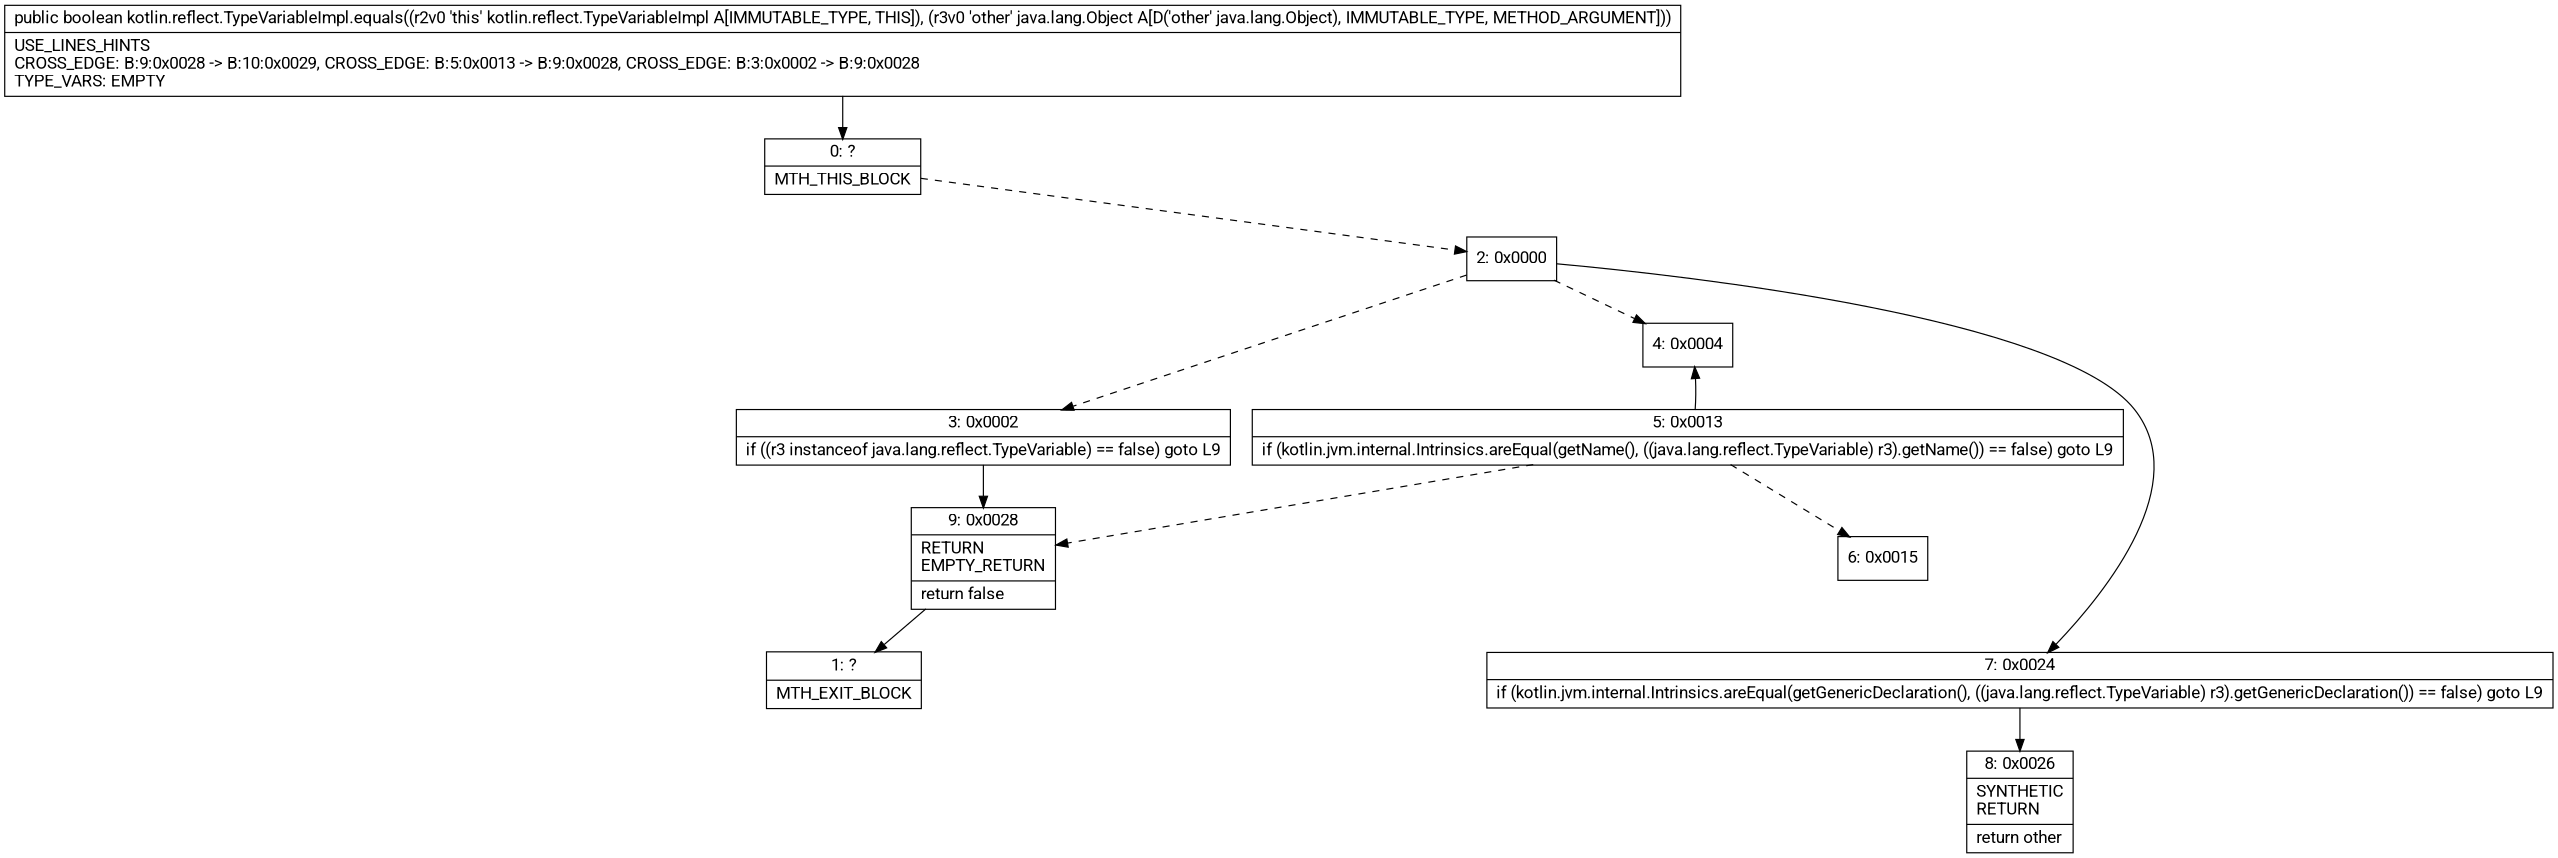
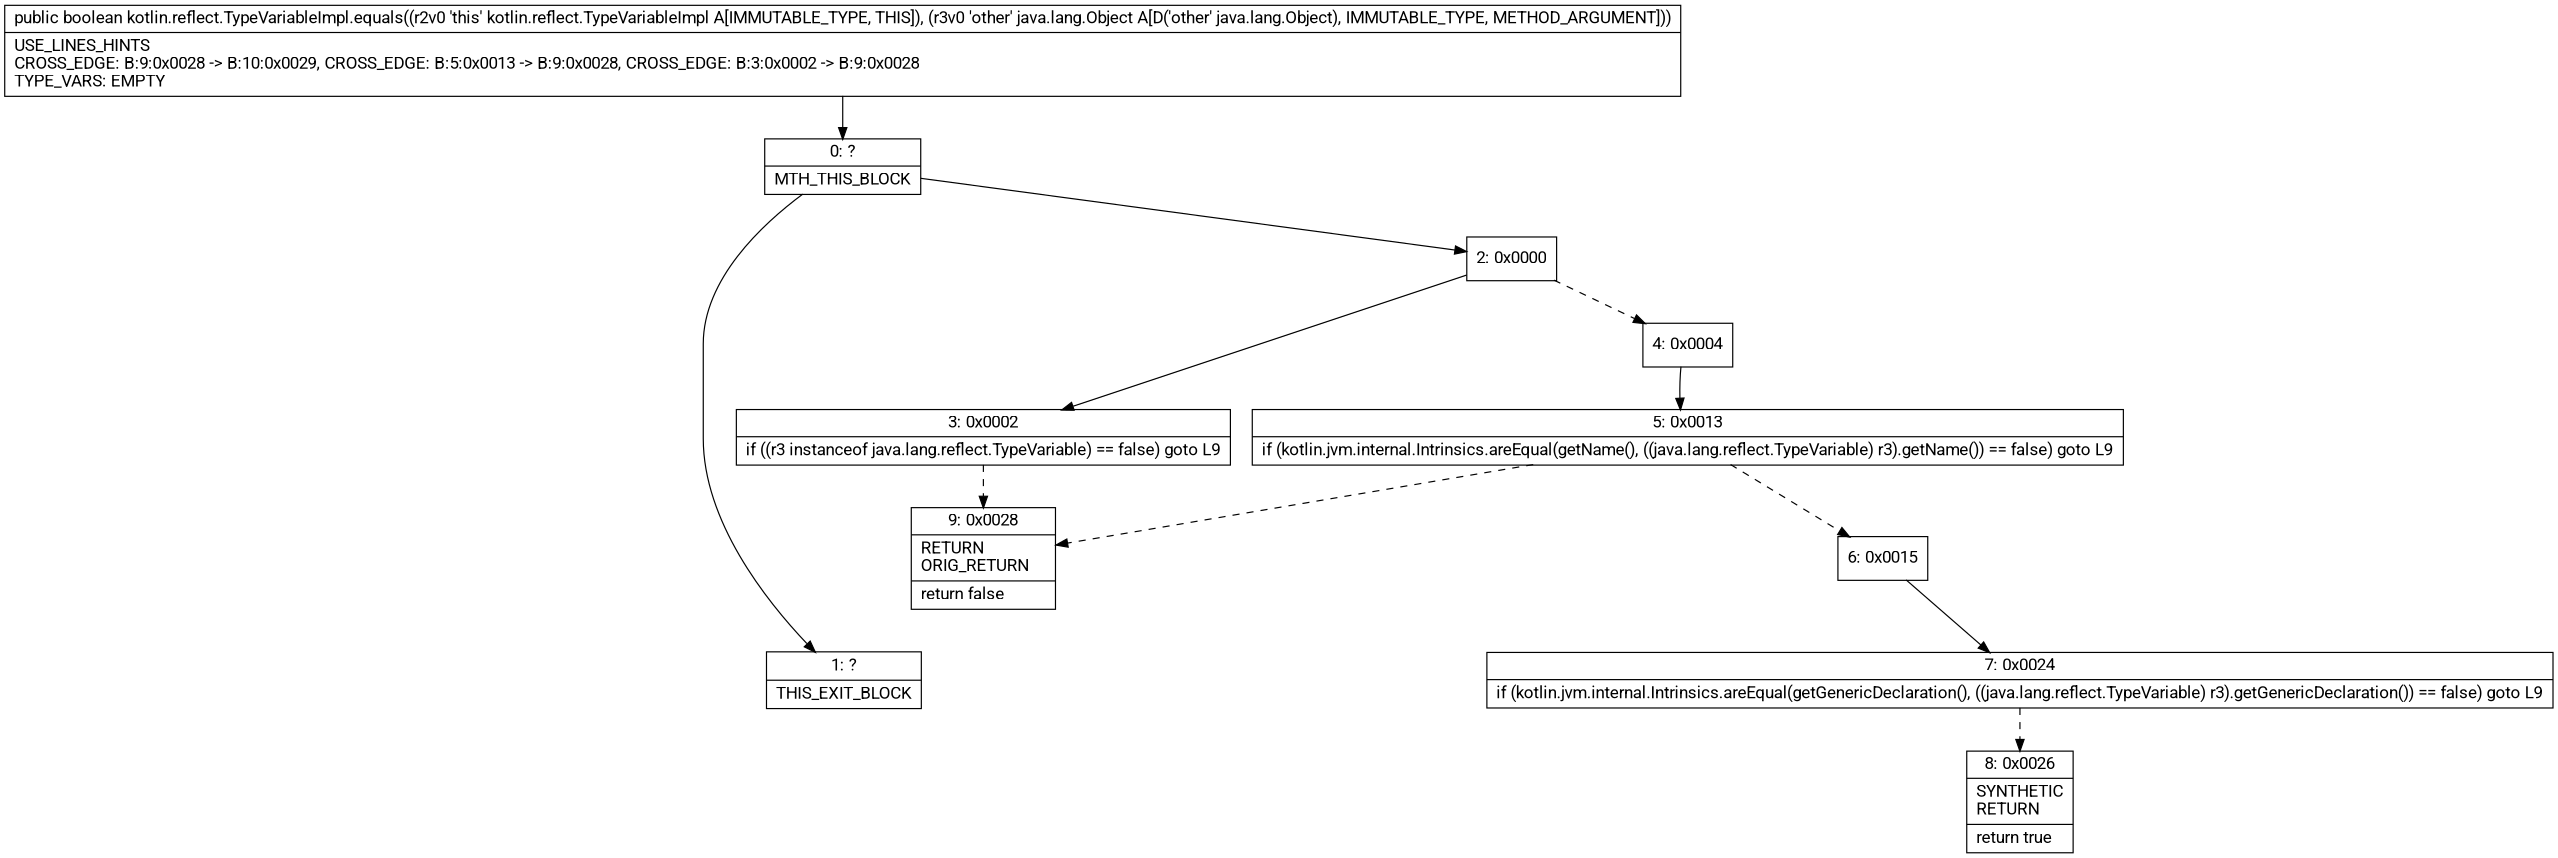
  digraph {
    fontname=Roboto
    node [fontname=Roboto shape=record]
    edge [fontname=Roboto]
    n1 [label="{0\:\ ?|MTH_THIS_BLOCK\l}"]
    n2 [label="{2\:\ 0x0000}"]
    n3 [label="{3\:\ 0x0002|if ((r3 instanceof java.lang.reflect.TypeVariable) == false) goto L9\l}"]
    n4 [label="{4\:\ 0x0004}"]
-   n5 [label="{9\:\ 0x0028|RETURN\lEMPTY_RETURN\l|return false\l}"]
+   n5 [label="{9\:\ 0x0028|RETURN\lORIG_RETURN\l|return false\l}"]
    n6 [label="{5\:\ 0x0013|if (kotlin.jvm.internal.Intrinsics.areEqual(getName(), ((java.lang.reflect.TypeVariable) r3).getName()) == false) goto L9\l}"]
-   n7 [label="{1\:\ ?|MTH_EXIT_BLOCK\l}"]
+   n7 [label="{1\:\ ?|THIS_EXIT_BLOCK\l}"]
    n8 [label="{6\:\ 0x0015}"]
    n9 [label="{7\:\ 0x0024|if (kotlin.jvm.internal.Intrinsics.areEqual(getGenericDeclaration(), ((java.lang.reflect.TypeVariable) r3).getGenericDeclaration()) == false) goto L9\l}"]
-   n10 [label="{8\:\ 0x0026|SYNTHETIC\lRETURN\l|return other\l}"]
+   n10 [label="{8\:\ 0x0026|SYNTHETIC\lRETURN\l|return true\l}"]
    n11 [label="{public boolean kotlin.reflect.TypeVariableImpl.equals((r2v0 'this' kotlin.reflect.TypeVariableImpl A[IMMUTABLE_TYPE, THIS]), (r3v0 'other' java.lang.Object A[D('other' java.lang.Object), IMMUTABLE_TYPE, METHOD_ARGUMENT]))  | USE_LINES_HINTS\lCROSS_EDGE: B:9:0x0028 \-\> B:10:0x0029, CROSS_EDGE: B:5:0x0013 \-\> B:9:0x0028, CROSS_EDGE: B:3:0x0002 \-\> B:9:0x0028\lTYPE_VARS: EMPTY\l}"]
-   n1 -> n2 [style=dashed]
-   n2 -> n3 [style=dashed]
+   n1 -> n2
+   n2 -> n3
    n2 -> n4 [style=dashed]
-   n3 -> n5
-   n6 -> n4
-   n5 -> n7
+   n3 -> n5 [style=dashed]
+   n4 -> n6
+   n1 -> n7
    n6 -> n5 [style=dashed]
    n6 -> n8 [style=dashed]
-   n2 -> n9
-   n9 -> n10 [style=solid]
+   n8 -> n9
+   n9 -> n10 [style=dashed]
    n11 -> n1
  }
